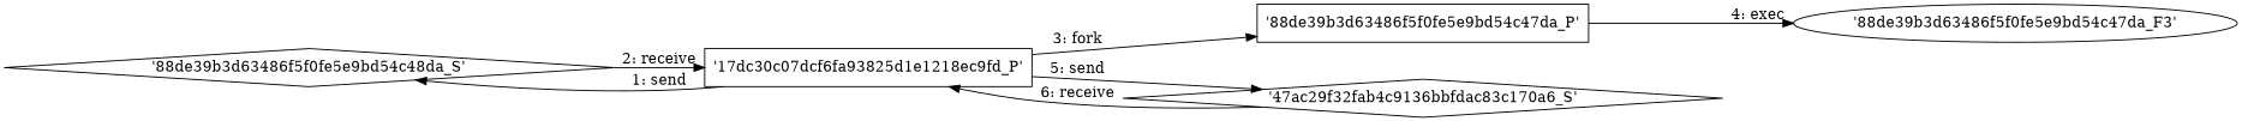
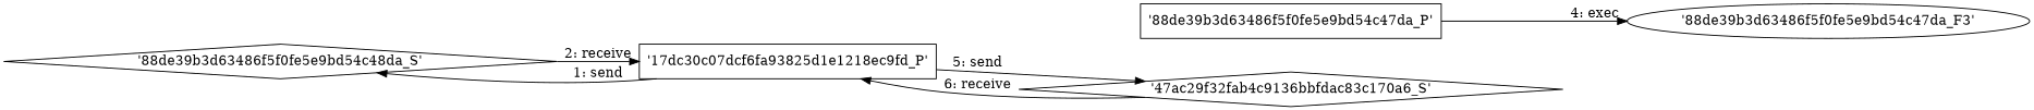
  digraph {
    engine=neato
    fixedsize=false
    fontsize=10
    nodesep=0.3
    rankdir=LR
    ranksep=0
    splines=true
    node [node_type=Socket shape=diamond]
    n1 [label="'88de39b3d63486f5f0fe5e9bd54c48da_S'"]
    "'17dc30c07dcf6fa93825d1e1218ec9fd_P'" [node_type=Process shape=box]
    "'88de39b3d63486f5f0fe5e9bd54c47da_P'" [node_type=Process shape=box]
    n4 [label="'47ac29f32fab4c9136bbfdac83c170a6_S'"]
    "'88de39b3d63486f5f0fe5e9bd54c47da_F3'" [node_type=File shape=ellipse]
    n1 -> "'17dc30c07dcf6fa93825d1e1218ec9fd_P'" [label="2: receive"]
    "'17dc30c07dcf6fa93825d1e1218ec9fd_P'" -> n1 [label="1: send"]
-   "'17dc30c07dcf6fa93825d1e1218ec9fd_P'" -> "'88de39b3d63486f5f0fe5e9bd54c47da_P'" [label="3: fork"]
    "'17dc30c07dcf6fa93825d1e1218ec9fd_P'" -> n4 [label="5: send"]
    "'88de39b3d63486f5f0fe5e9bd54c47da_P'" -> "'88de39b3d63486f5f0fe5e9bd54c47da_F3'" [label="4: exec"]
    n4 -> "'17dc30c07dcf6fa93825d1e1218ec9fd_P'" [label="6: receive"]
  }
